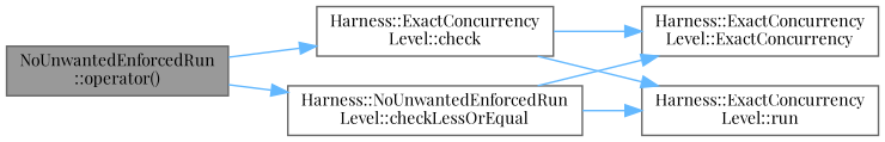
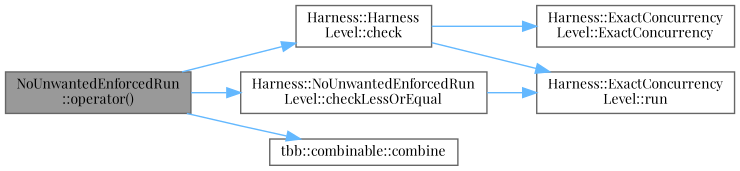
  digraph {
    fontname="Playfair Display"
    rankdir=LR
    node [color=grey40 fillcolor=white fontname="Playfair Display" fontsize=10 shape=box style=filled]
    edge [color=steelblue1 fontname="Playfair Display" fontsize=10 labelfontname=Helvetica labelfontsize=10 style=solid]
    n1 [color=gray40 fillcolor=grey60 fontcolor=black height=0.2 label="NoUnwantedEnforcedRun\l::operator()" width=0.4]
-   n2 [height=0.2 label="Harness::ExactConcurrency\lLevel::check" width=0.4]
+   n2 [height=0.2 label="Harness::Harness\lLevel::check" width=0.4]
    n3 [height=0.2 label="Harness::NoUnwantedEnforcedRun\lLevel::checkLessOrEqual" width=0.4]
+   n4 [height=0.2 label="tbb::combinable::combine" width=0.4]
    n5 [height=0.2 label="Harness::ExactConcurrency\lLevel::ExactConcurrency" width=0.4]
    n6 [height=0.2 label="Harness::ExactConcurrency\lLevel::run" width=0.4]
    n1 -> n2
    n1 -> n3
+   n1 -> n4
    n2 -> n5
    n2 -> n6
-   n3 -> n5
    n3 -> n6
  }
